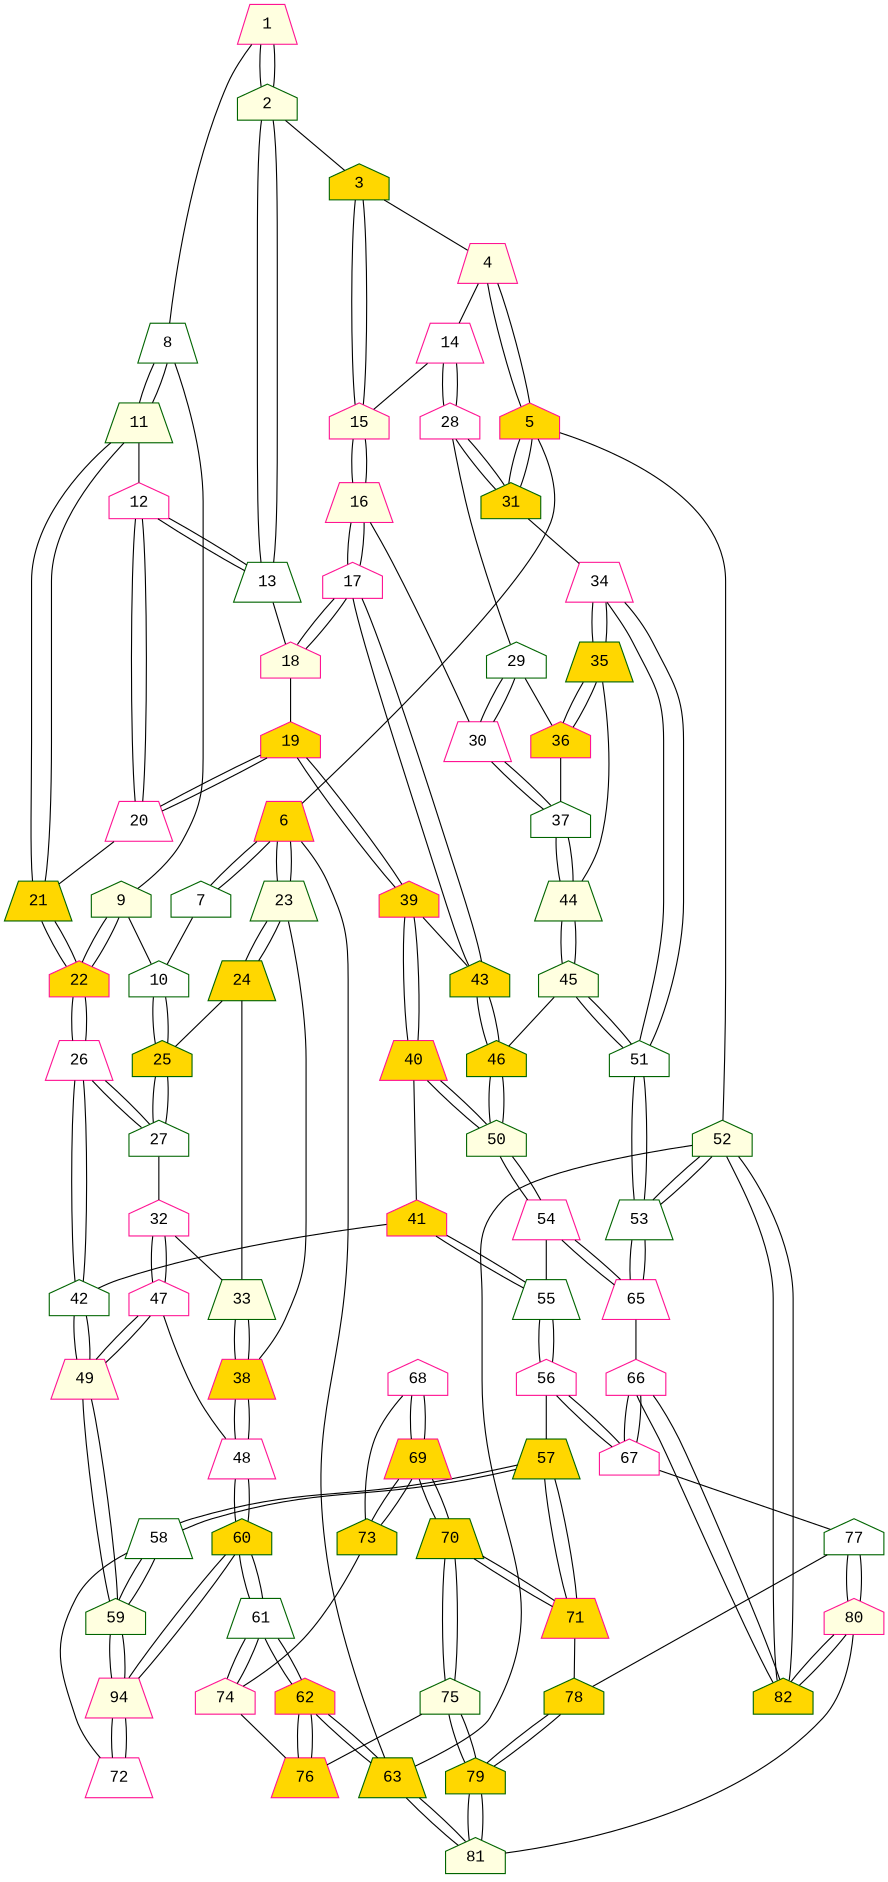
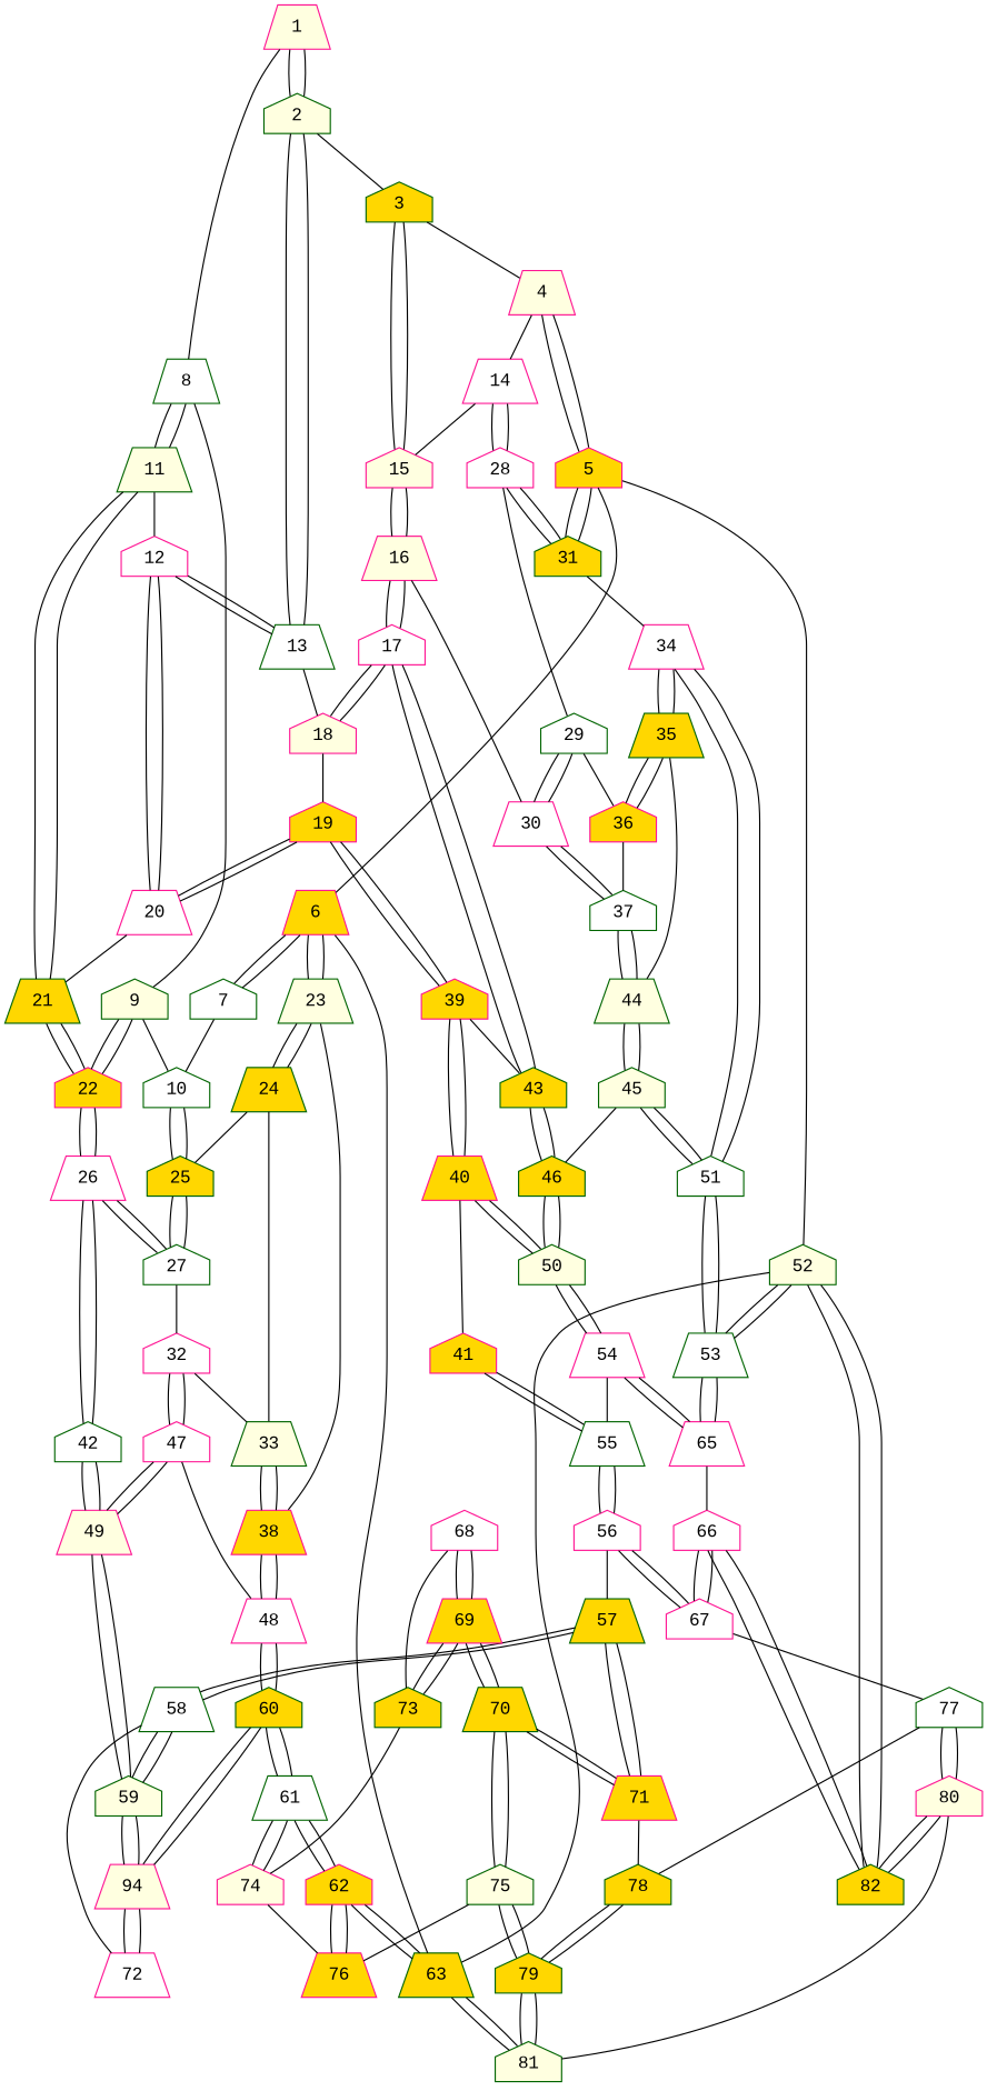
  graph {
    fontname="Liberation Mono"
    node [color=darkgreen fillcolor=white fontname="Liberation Mono" shape=house style=filled]
    edge [fontname="Liberation Mono"]
    1 [color=deeppink fillcolor=lightyellow shape=trapezium]
    2 [fillcolor=lightyellow]
    8 [shape=trapezium]
    3 [fillcolor=gold]
    13 [shape=trapezium]
    9 [fillcolor=lightyellow]
    11 [fillcolor=lightyellow shape=trapezium]
    4 [color=deeppink fillcolor=lightyellow shape=trapezium]
    15 [color=deeppink fillcolor=lightyellow]
    18 [color=deeppink fillcolor=lightyellow]
    5 [color=deeppink fillcolor=gold]
    14 [color=deeppink shape=trapezium]
    16 [color=deeppink fillcolor=lightyellow shape=trapezium]
    6 [color=deeppink fillcolor=gold shape=trapezium]
    31 [fillcolor=gold]
    52 [fillcolor=lightyellow]
    28 [color=deeppink]
    7
    23 [fillcolor=lightyellow shape=trapezium]
    63 [fillcolor=gold shape=trapezium]
    34 [color=deeppink shape=trapezium]
    53 [shape=trapezium]
    82 [fillcolor=gold]
    10
    24 [fillcolor=gold shape=trapezium]
    38 [color=deeppink fillcolor=gold shape=trapezium]
    81 [fillcolor=lightyellow]
    25 [fillcolor=gold]
    22 [color=deeppink fillcolor=gold]
    12 [color=deeppink]
    21 [fillcolor=gold shape=trapezium]
    26 [color=deeppink shape=trapezium]
    27
    20 [color=deeppink shape=trapezium]
    19 [color=deeppink fillcolor=gold]
    29
    17 [color=deeppink]
    30 [color=deeppink shape=trapezium]
    43 [fillcolor=gold]
    37
    46 [fillcolor=gold]
    39 [color=deeppink fillcolor=gold]
    40 [color=deeppink fillcolor=gold shape=trapezium]
    42
    33 [fillcolor=lightyellow shape=trapezium]
    48 [color=deeppink shape=trapezium]
    32 [color=deeppink]
    49 [color=deeppink fillcolor=lightyellow shape=trapezium]
    47 [color=deeppink]
    36 [color=deeppink fillcolor=gold]
    44 [fillcolor=lightyellow shape=trapezium]
    35 [fillcolor=gold shape=trapezium]
    51
    45 [fillcolor=lightyellow]
    60 [fillcolor=gold]
    41 [color=deeppink fillcolor=gold]
    50 [fillcolor=lightyellow]
    55 [shape=trapezium]
    54 [color=deeppink shape=trapezium]
    56 [color=deeppink]
    59 [fillcolor=lightyellow]
    n62 [color=deeppink fillcolor=lightyellow label=94 shape=trapezium]
    61 [shape=trapezium]
    65 [color=deeppink shape=trapezium]
    66 [color=deeppink]
    57 [fillcolor=gold shape=trapezium]
    67 [color=deeppink]
    58 [shape=trapezium]
    71 [color=deeppink fillcolor=gold shape=trapezium]
    77
    72 [color=deeppink shape=trapezium]
    78 [fillcolor=gold]
    62 [color=deeppink fillcolor=gold]
    74 [color=deeppink fillcolor=lightyellow]
    76 [color=deeppink fillcolor=gold shape=trapezium]
    80 [color=deeppink fillcolor=lightyellow]
    68 [color=deeppink]
    69 [color=deeppink fillcolor=gold shape=trapezium]
    73 [fillcolor=gold]
    70 [fillcolor=gold shape=trapezium]
    75 [fillcolor=lightyellow]
    79 [fillcolor=gold]
    1 -- 2
    1 -- 2
    1 -- 8
    2 -- 3
    2 -- 13
    2 -- 13
    8 -- 9
    8 -- 11
    8 -- 11
    3 -- 4
    3 -- 15
    3 -- 15
    13 -- 18
    9 -- 10
    9 -- 22
    9 -- 22
    11 -- 12
    11 -- 21
    11 -- 21
    4 -- 5
    4 -- 5
    4 -- 14
    15 -- 16
    15 -- 16
    18 -- 19
    5 -- 6
    5 -- 31
    5 -- 31
    5 -- 52
    14 -- 15
    14 -- 28
    14 -- 28
    16 -- 17
    16 -- 17
    16 -- 30
    6 -- 7
    6 -- 7
    6 -- 23
    6 -- 23
    6 -- 63
    31 -- 34
    52 -- 63
    52 -- 53
    52 -- 53
    52 -- 82
    52 -- 82
    28 -- 31
    28 -- 31
    28 -- 29
    7 -- 10
    23 -- 24
    23 -- 24
    23 -- 38
    63 -- 81
    63 -- 81
    34 -- 35
    34 -- 35
    34 -- 51
    34 -- 51
    53 -- 65
    53 -- 65
    10 -- 25
    10 -- 25
    24 -- 25
    24 -- 33
    38 -- 48
    38 -- 48
    25 -- 27
    25 -- 27
    22 -- 26
    22 -- 26
    12 -- 13
    12 -- 13
    12 -- 20
    12 -- 20
    21 -- 22
    21 -- 22
    26 -- 27
    26 -- 27
    26 -- 42
    26 -- 42
    27 -- 32
    20 -- 21
    19 -- 20
    19 -- 20
    19 -- 39
    19 -- 39
    29 -- 30
    29 -- 30
    29 -- 36
    17 -- 18
    17 -- 18
    17 -- 43
    17 -- 43
    30 -- 37
    30 -- 37
    43 -- 46
    43 -- 46
    37 -- 44
    37 -- 44
    46 -- 50
    46 -- 50
    39 -- 43
    39 -- 40
    39 -- 40
    40 -- 41
    40 -- 50
    40 -- 50
    42 -- 49
    42 -- 49
    33 -- 38
    33 -- 38
    48 -- 60
    48 -- 60
    32 -- 33
    32 -- 47
    32 -- 47
    49 -- 59
    49 -- 59
    47 -- 48
    47 -- 49
    47 -- 49
    36 -- 37
    44 -- 45
    44 -- 45
    35 -- 36
    35 -- 36
    35 -- 44
    51 -- 53
    51 -- 53
    45 -- 46
    45 -- 51
    45 -- 51
    60 -- n62
    60 -- n62
    60 -- 61
    60 -- 61
-   41 -- 42
    41 -- 55
    41 -- 55
    50 -- 54
    50 -- 54
    55 -- 56
    55 -- 56
    54 -- 55
    54 -- 65
    54 -- 65
    56 -- 57
    56 -- 67
    56 -- 67
    59 -- n62
    59 -- n62
    n62 -- 72
    n62 -- 72
    61 -- 62
    61 -- 62
    61 -- 74
    61 -- 74
    65 -- 66
    66 -- 82
    66 -- 82
    66 -- 67
    66 -- 67
    57 -- 58
    57 -- 58
    57 -- 71
    57 -- 71
    67 -- 77
    58 -- 59
    58 -- 59
    58 -- 72
    71 -- 78
    77 -- 78
    77 -- 80
    77 -- 80
    78 -- 79
    78 -- 79
    62 -- 63
    62 -- 63
    62 -- 76
    62 -- 76
    74 -- 76
    80 -- 82
    80 -- 82
    80 -- 81
    68 -- 69
    68 -- 69
    68 -- 73
    69 -- 73
    69 -- 73
    69 -- 70
    69 -- 70
    73 -- 74
    70 -- 71
    70 -- 71
    70 -- 75
    70 -- 75
    75 -- 76
    75 -- 79
    75 -- 79
    79 -- 81
    79 -- 81
  }
